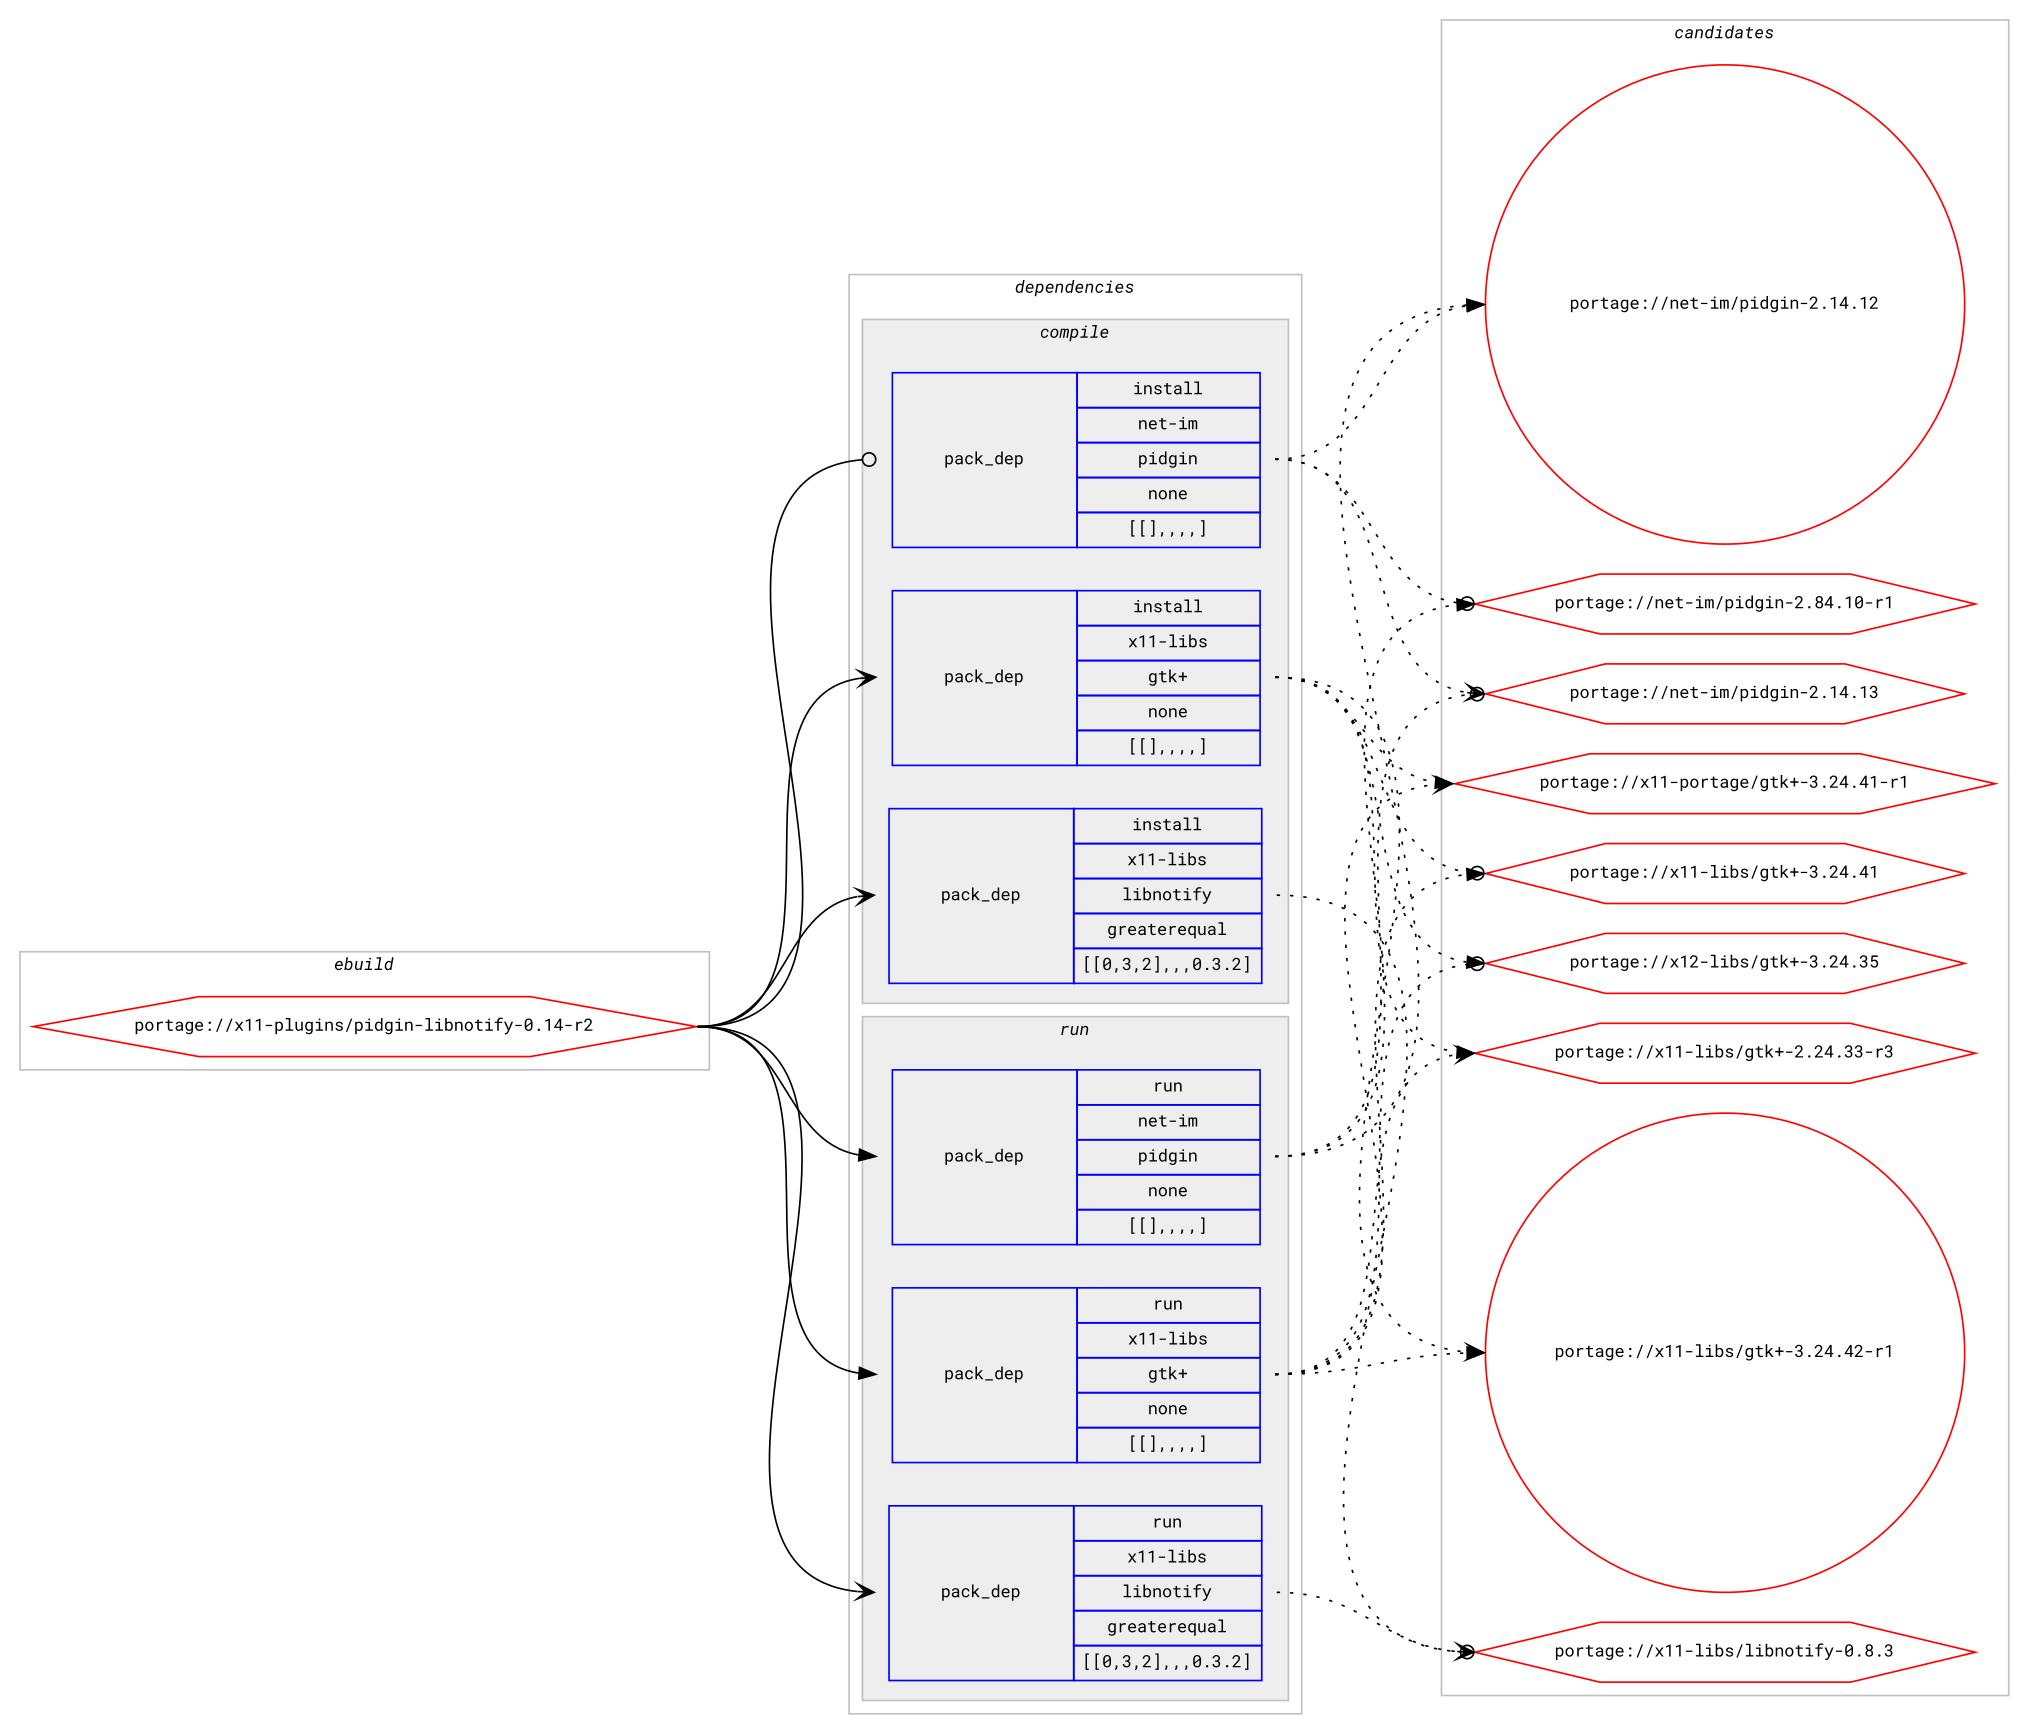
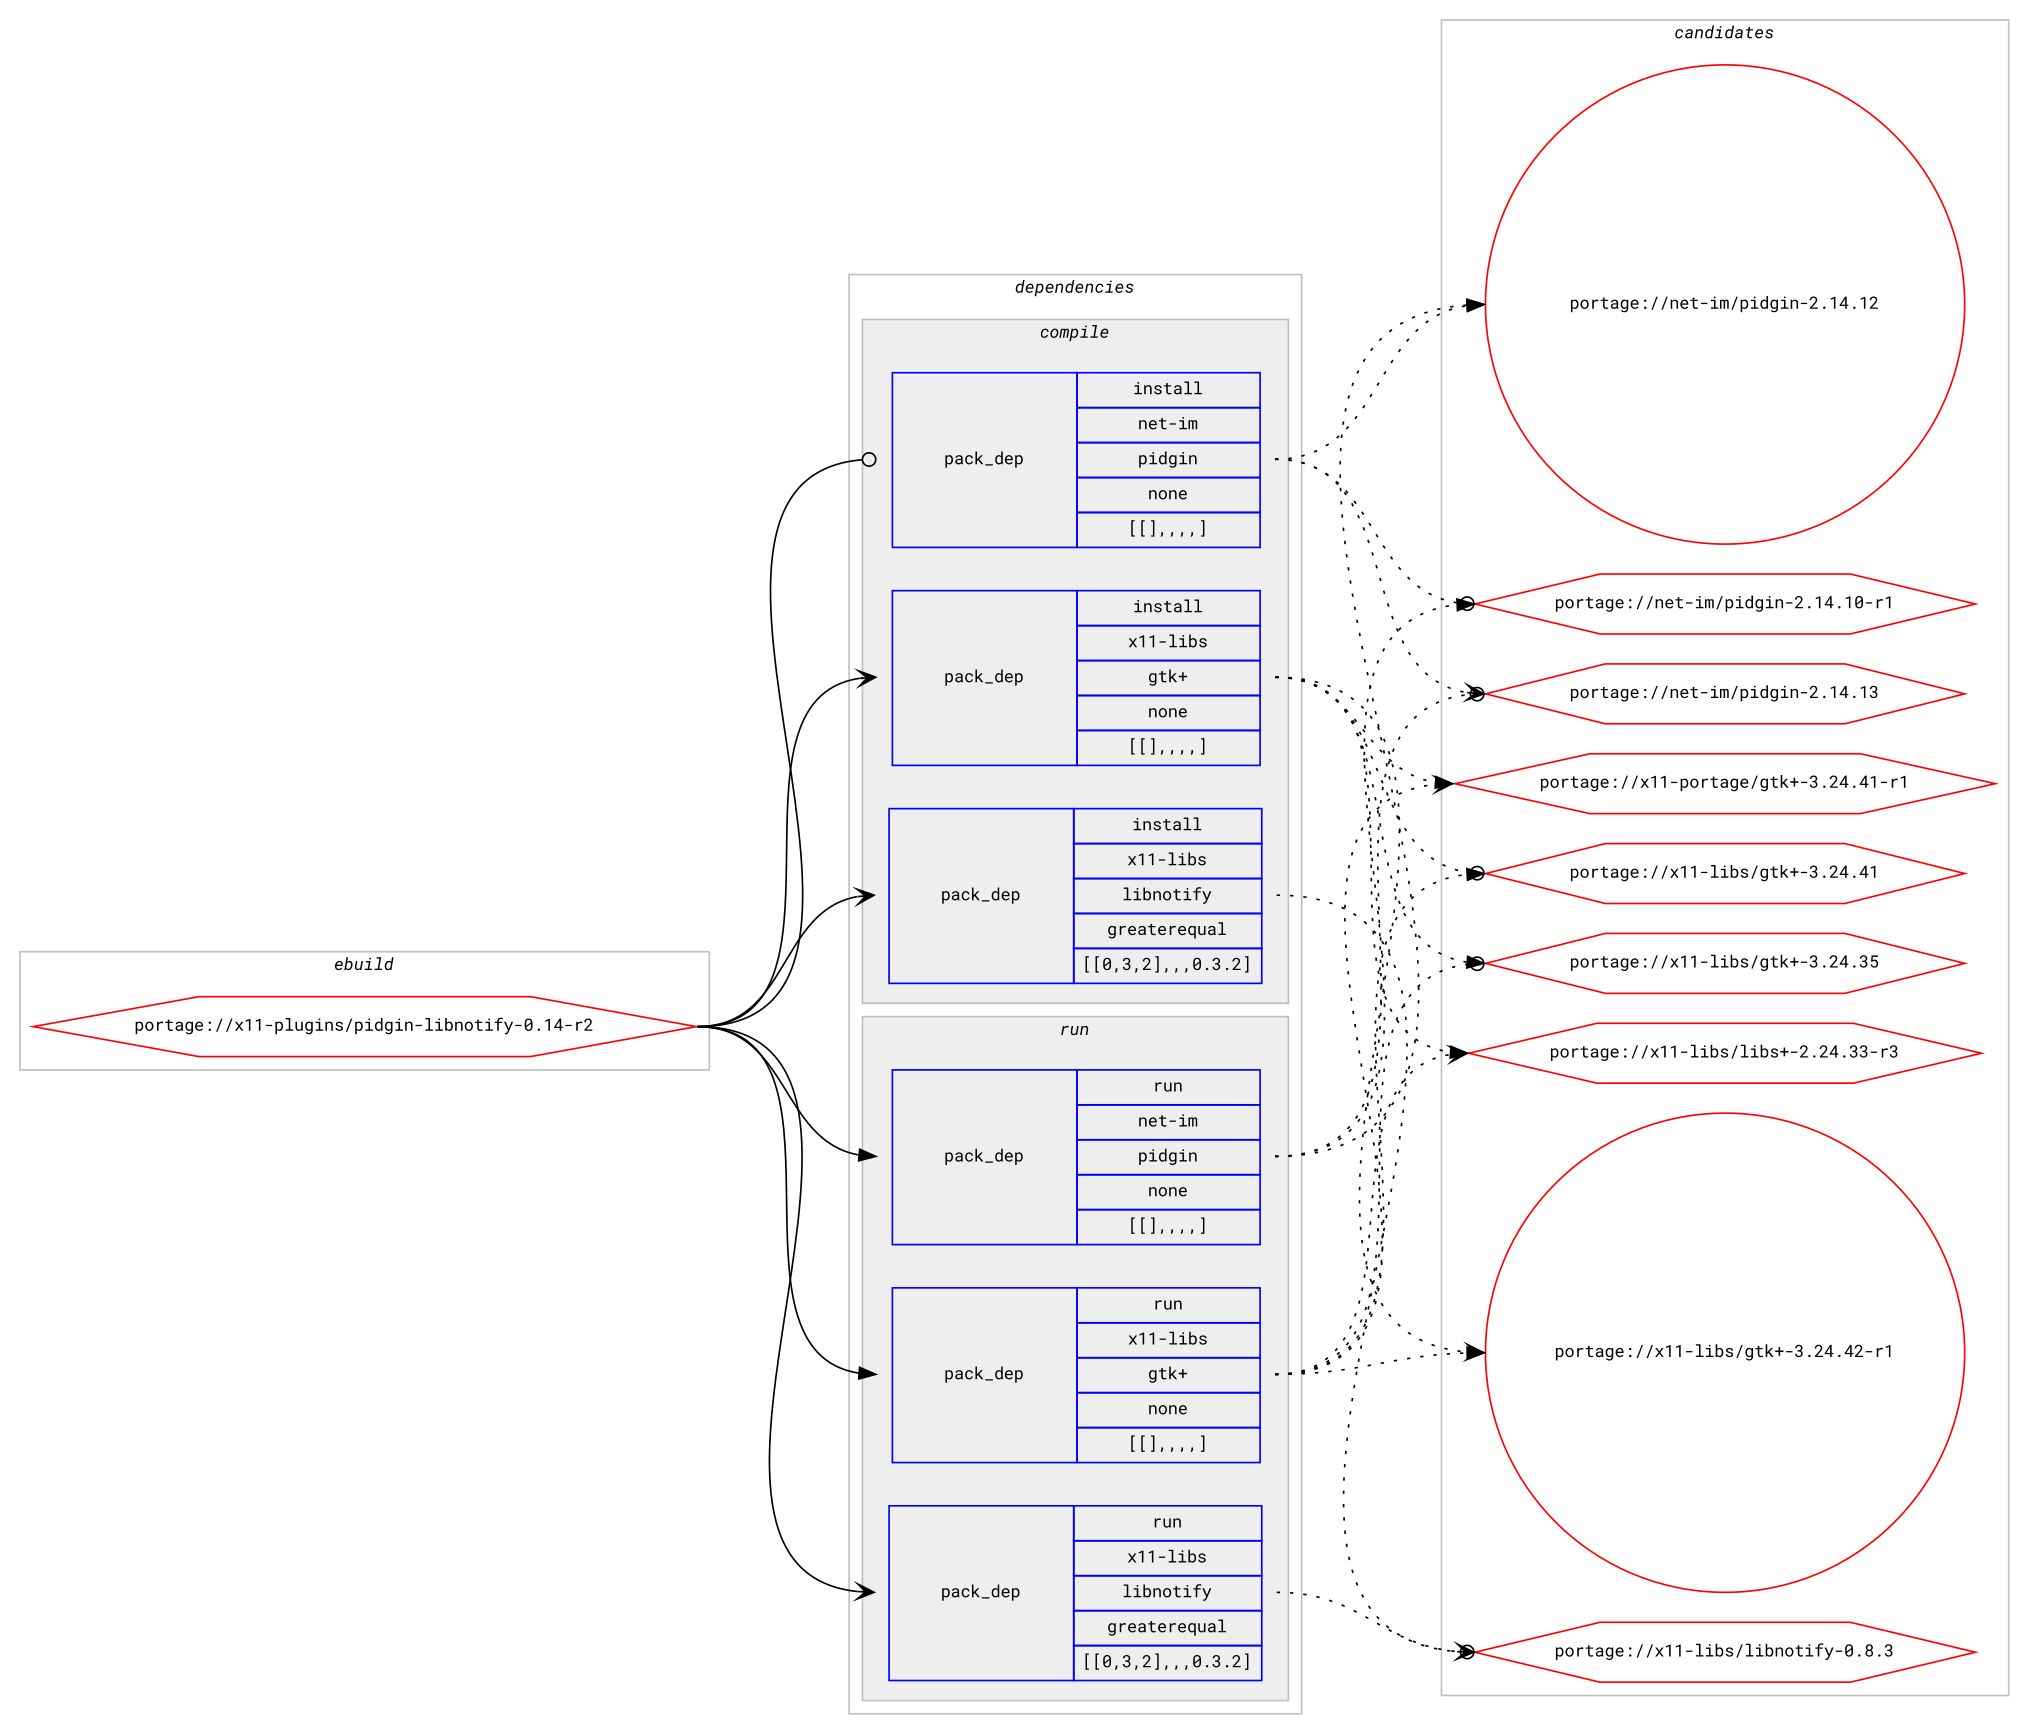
  digraph {
    compound=true
    concentrate=true
    fontname="Roboto Mono"
    fontsize=10
    newrank=true
    rankdir=LR
    ranksep=1.5
    node [color=red fontname="Roboto Mono" fontsize=10 shape=hexagon]
    edge [arrowhead=normal fontname="Roboto Mono" headport=w style=dotted tailport=e weight=100]
    n1 [label="portage://x11-plugins/pidgin-libnotify-0.14-r2" width=4]
    n2 [color=blue label=<<TABLE BORDER="0" CELLBORDER="1" CELLSPACING="0" CELLPADDING="4" WIDTH="220"><TR><TD ROWSPAN="6" CELLPADDING="30">pack_dep</TD></TR><TR><TD WIDTH="110">install</TD></TR><TR><TD>net-im</TD></TR><TR><TD>pidgin</TD></TR><TR><TD>none</TD></TR><TR><TD>[[],,,,]</TD></TR></TABLE>> shape=none]
    n3 [color=blue label=<<TABLE BORDER="0" CELLBORDER="1" CELLSPACING="0" CELLPADDING="4" WIDTH="220"><TR><TD ROWSPAN="6" CELLPADDING="30">pack_dep</TD></TR><TR><TD WIDTH="110">install</TD></TR><TR><TD>x11-libs</TD></TR><TR><TD>gtk+</TD></TR><TR><TD>none</TD></TR><TR><TD>[[],,,,]</TD></TR></TABLE>> shape=none]
    n4 [color=blue label=<<TABLE BORDER="0" CELLBORDER="1" CELLSPACING="0" CELLPADDING="4" WIDTH="220"><TR><TD ROWSPAN="6" CELLPADDING="30">pack_dep</TD></TR><TR><TD WIDTH="110">install</TD></TR><TR><TD>x11-libs</TD></TR><TR><TD>libnotify</TD></TR><TR><TD>greaterequal</TD></TR><TR><TD>[[0,3,2],,,0.3.2]</TD></TR></TABLE>> shape=none]
    n5 [color=blue label=<<TABLE BORDER="0" CELLBORDER="1" CELLSPACING="0" CELLPADDING="4" WIDTH="220"><TR><TD ROWSPAN="6" CELLPADDING="30">pack_dep</TD></TR><TR><TD WIDTH="110">run</TD></TR><TR><TD>net-im</TD></TR><TR><TD>pidgin</TD></TR><TR><TD>none</TD></TR><TR><TD>[[],,,,]</TD></TR></TABLE>> shape=none]
    n6 [color=blue label=<<TABLE BORDER="0" CELLBORDER="1" CELLSPACING="0" CELLPADDING="4" WIDTH="220"><TR><TD ROWSPAN="6" CELLPADDING="30">pack_dep</TD></TR><TR><TD WIDTH="110">run</TD></TR><TR><TD>x11-libs</TD></TR><TR><TD>gtk+</TD></TR><TR><TD>none</TD></TR><TR><TD>[[],,,,]</TD></TR></TABLE>> shape=none]
    n7 [color=blue label=<<TABLE BORDER="0" CELLBORDER="1" CELLSPACING="0" CELLPADDING="4" WIDTH="220"><TR><TD ROWSPAN="6" CELLPADDING="30">pack_dep</TD></TR><TR><TD WIDTH="110">run</TD></TR><TR><TD>x11-libs</TD></TR><TR><TD>libnotify</TD></TR><TR><TD>greaterequal</TD></TR><TR><TD>[[0,3,2],,,0.3.2]</TD></TR></TABLE>> shape=none]
    n8 [label="portage://net-im/pidgin-2.14.13" width=4]
    n9 [label="portage://net-im/pidgin-2.14.12" shape=circle width=4]
-   n10 [label="portage://net-im/pidgin-2.84.10-r1" width=4]
+   n10 [label="portage://net-im/pidgin-2.14.10-r1" width=4]
    n11 [label="portage://x11-libs/gtk+-3.24.42-r1" shape=circle width=4]
    n12 [label="portage://x11-portage/gtk+-3.24.41-r1" width=4]
    n13 [label="portage://x11-libs/gtk+-3.24.41" width=4]
-   n14 [label="portage://x12-libs/gtk+-3.24.35" width=4]
-   n15 [label="portage://x11-libs/gtk+-2.24.33-r3" width=4]
+   n14 [label="portage://x11-libs/gtk+-3.24.35" width=4]
+   n15 [label="portage://x11-libs/libs+-2.24.33-r3" width=4]
    n16 [label="portage://x11-libs/libnotify-0.8.3" width=4]
    subgraph cluster_1 {
      color=gray
      label=<<i>ebuild</i>>
      n1
    }
    subgraph cluster_2 {
      color=gray
      label=<<i>dependencies</i>>
      subgraph cluster_3 {
        color=gray
        fillcolor="#eeeeee"
        label=<<i>compile</i>>
        style=filled
        subgraph sub_4 {
          color=gray
          fillcolor="#eeeeee"
          label=<<i>compile</i>>
          style=filled
          n2
        }
        subgraph sub_5 {
          color=gray
          fillcolor="#eeeeee"
          label=<<i>compile</i>>
          style=filled
          n3
        }
        subgraph sub_6 {
          color=gray
          fillcolor="#eeeeee"
          label=<<i>compile</i>>
          style=filled
          n4
        }
      }
      subgraph cluster_7 {
        color=gray
        fillcolor="#eeeeee"
        label=<<i>compile and run</i>>
        style=filled
      }
      subgraph cluster_8 {
        color=gray
        fillcolor="#eeeeee"
        label=<<i>run</i>>
        style=filled
        subgraph sub_9 {
          color=gray
          fillcolor="#eeeeee"
          label=<<i>run</i>>
          style=filled
          n5
        }
        subgraph sub_10 {
          color=gray
          fillcolor="#eeeeee"
          label=<<i>run</i>>
          style=filled
          n6
        }
        subgraph sub_11 {
          color=gray
          fillcolor="#eeeeee"
          label=<<i>run</i>>
          style=filled
          n7
        }
      }
    }
    subgraph cluster_12 {
      color=gray
      label=<<i>candidates</i>>
      rank=same
      subgraph sub_13 {
        color=black
        label=<<i>candidates</i>>
        nodesep=1
        rank=same
        n8
        n9
        n10
      }
      subgraph sub_14 {
        color=black
        label=<<i>candidates</i>>
        nodesep=1
        rank=same
        n11
        n12
        n13
        n14
        n15
      }
      subgraph sub_15 {
        color=black
        label=<<i>candidates</i>>
        nodesep=1
        rank=same
        n16
      }
      subgraph sub_16 {
        color=black
        label=<<i>candidates</i>>
        nodesep=1
        rank=same
        n8
        n9
        n10
      }
      subgraph sub_17 {
        color=black
        label=<<i>candidates</i>>
        nodesep=1
        rank=same
        n11
        n12
        n13
        n14
        n15
      }
      subgraph sub_18 {
        color=black
        label=<<i>candidates</i>>
        nodesep=1
        rank=same
        n16
      }
    }
    n1 -> n2 [arrowhead=odot style=solid weight=20]
    n1 -> n3 [arrowhead=vee style=solid weight=20]
    n1 -> n4 [arrowhead=vee style=solid weight=20]
    n1 -> n5 [style=solid weight=20]
    n1 -> n6 [style=solid weight=20]
    n1 -> n7 [arrowhead=vee style=solid weight=20]
    n2 -> n8 [arrowhead=vee]
    n2 -> n9
    n2 -> n10 [arrowhead=odot]
    n3 -> n11 [arrowhead=vee]
    n3 -> n12
    n3 -> n13 [arrowhead=odot]
    n3 -> n14
    n3 -> n15
    n4 -> n16 [arrowhead=vee]
    n5 -> n8 [arrowhead=odot]
    n5 -> n9
    n5 -> n10
    n6 -> n11
    n6 -> n12 [arrowhead=vee]
    n6 -> n13
    n6 -> n14 [arrowhead=odot]
    n6 -> n15 [arrowhead=vee]
    n7 -> n16 [arrowhead=odot]
  }
